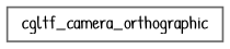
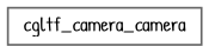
  digraph {
    rankdir=TB
    fontname="Patrick Hand"
-   n1 [color=grey40 fillcolor=white fontname="Patrick Hand" fontsize=10 height=0.2 label=cgltf_camera_orthographic shape=box style=filled width=0.4]
+   n1 [color=grey40 fillcolor=white fontname="Patrick Hand" fontsize=10 height=0.2 label=cgltf_camera_camera shape=box style=filled width=0.4]
  }
